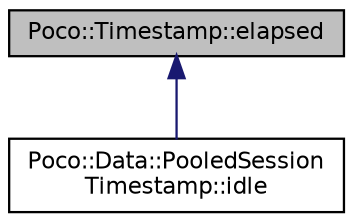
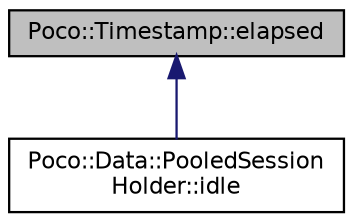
  digraph {
    rankdir=TB
    node [color=black fontname=Helvetica fontsize=10 shape=record style=filled]
    n1 [fillcolor=grey75 fontcolor=black height=0.2 label="Poco::Timestamp::elapsed" width=0.4]
-   n2 [fillcolor=white height=0.2 label="Poco::Data::PooledSession\lTimestamp::idle" width=0.4]
+   n2 [fillcolor=white height=0.2 label="Poco::Data::PooledSession\lHolder::idle" width=0.4]
    n1 -> n2 [color=midnightblue dir=back fontname=Helvetica fontsize=10 labelfontname=Helvetica labelfontsize=10 style=solid]
  }
